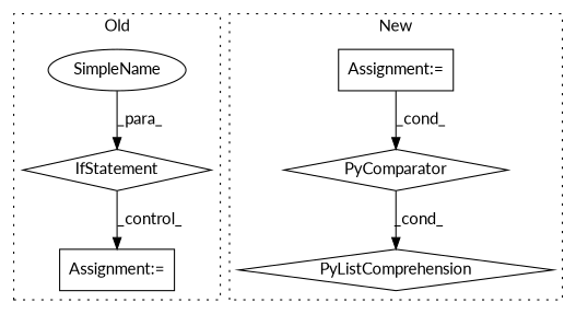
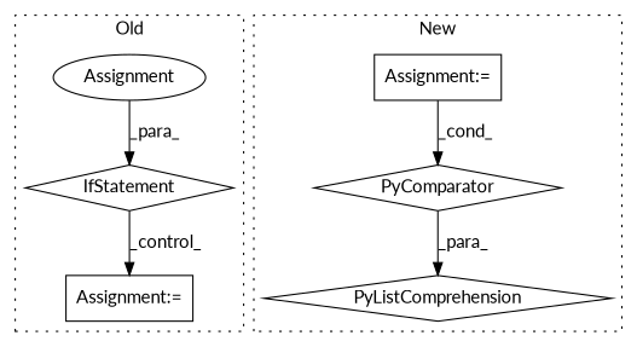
  digraph {
    fontname=Lato
    node [a=7 fontname=Lato l=32 s=12336 shape=diamond]
    edge [fontname=Lato]
    n1 [l=1 label="Assignment:=" s=12334 shape=box]
    n2 [a=25 l="4,2" label=IfStatement s="12276,12306"]
-   n3 [a=42 label=SimpleName shape=ellipse l="" s=""]
+   n3 [a=42 label=Assignment shape=ellipse l="" s=""]
    n4 [a=113 label=PyComparator]
    n5 [label="Assignment:=" shape=box]
    n6 [a=109 l=155 label=PyListComprehension s=12226]
    subgraph cluster_1 {
      label=Old
      style=dotted
      n1
      n2
      n3
    }
    subgraph cluster_2 {
      label=New
      style=dotted
      n4
      n5
      n6
    }
    n2 -> n1 [label=_control_]
    n3 -> n2 [label=_para_]
-   n4 -> n6 [label=_cond_]
+   n4 -> n6 [label=_para_]
    n5 -> n4 [label=_cond_]
  }
